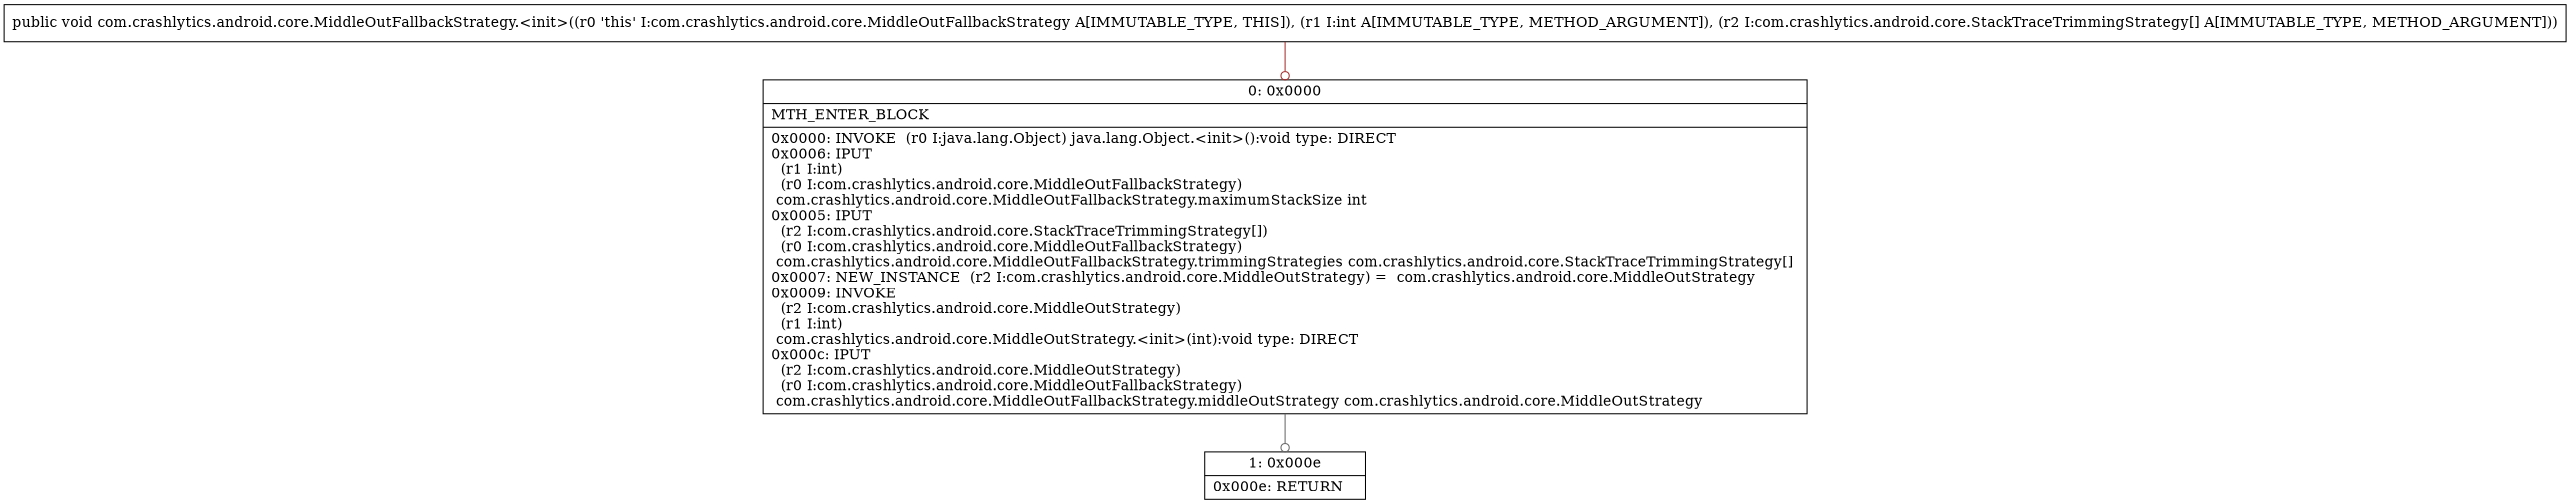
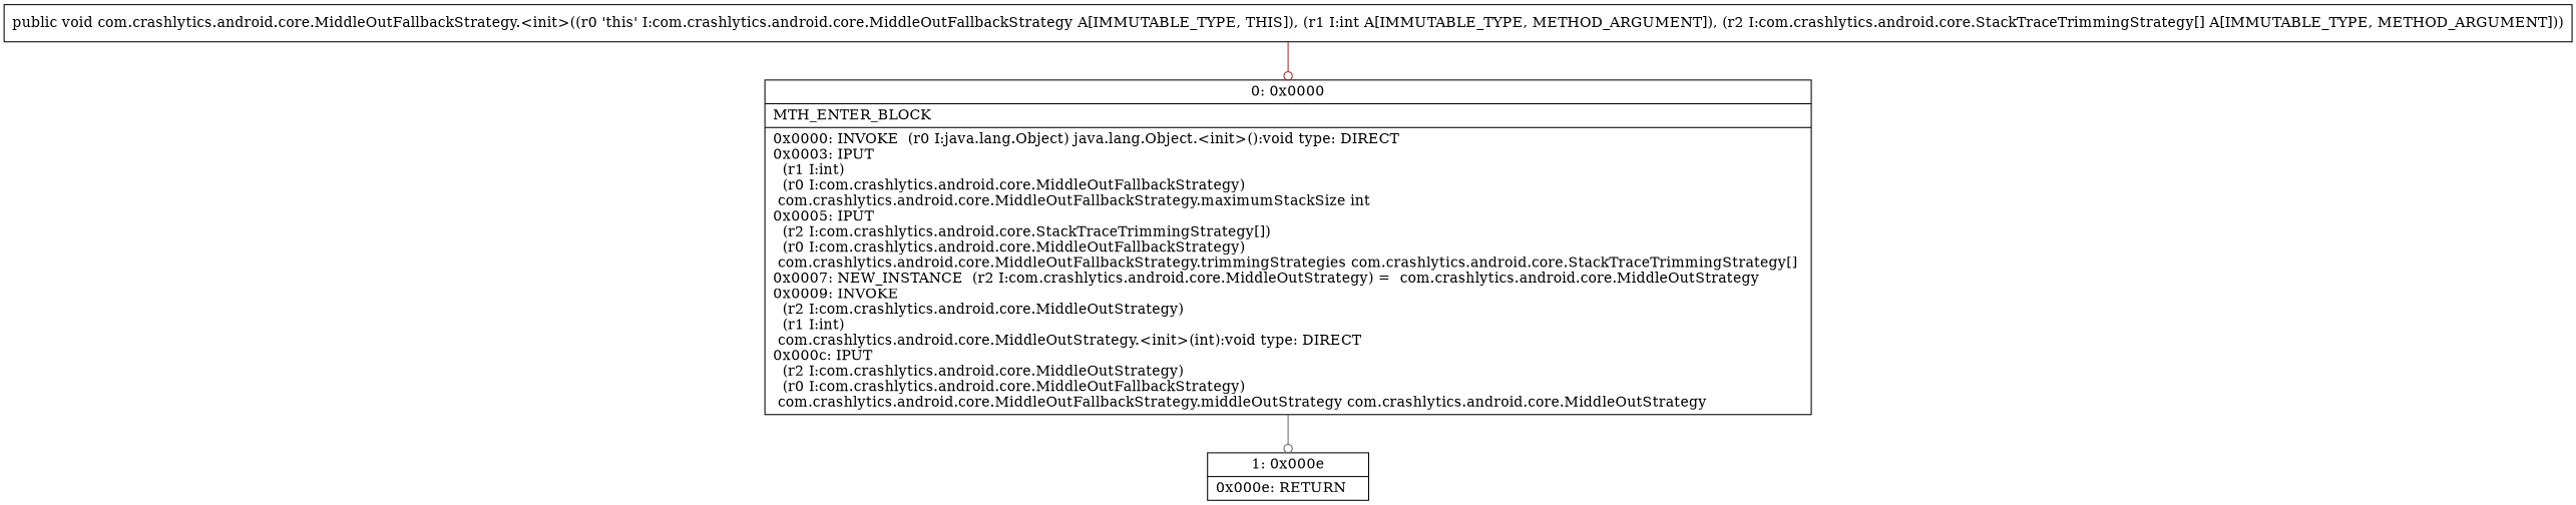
  digraph {
    node [shape=record]
    edge [style=solid arrowhead=odot]
-   n1 [label="{0\:\ 0x0000|MTH_ENTER_BLOCK\l|0x0000: INVOKE  (r0 I:java.lang.Object) java.lang.Object.\<init\>():void type: DIRECT \l0x0006: IPUT  \l  (r1 I:int)\l  (r0 I:com.crashlytics.android.core.MiddleOutFallbackStrategy)\l com.crashlytics.android.core.MiddleOutFallbackStrategy.maximumStackSize int \l0x0005: IPUT  \l  (r2 I:com.crashlytics.android.core.StackTraceTrimmingStrategy[])\l  (r0 I:com.crashlytics.android.core.MiddleOutFallbackStrategy)\l com.crashlytics.android.core.MiddleOutFallbackStrategy.trimmingStrategies com.crashlytics.android.core.StackTraceTrimmingStrategy[] \l0x0007: NEW_INSTANCE  (r2 I:com.crashlytics.android.core.MiddleOutStrategy) =  com.crashlytics.android.core.MiddleOutStrategy \l0x0009: INVOKE  \l  (r2 I:com.crashlytics.android.core.MiddleOutStrategy)\l  (r1 I:int)\l com.crashlytics.android.core.MiddleOutStrategy.\<init\>(int):void type: DIRECT \l0x000c: IPUT  \l  (r2 I:com.crashlytics.android.core.MiddleOutStrategy)\l  (r0 I:com.crashlytics.android.core.MiddleOutFallbackStrategy)\l com.crashlytics.android.core.MiddleOutFallbackStrategy.middleOutStrategy com.crashlytics.android.core.MiddleOutStrategy \l}"]
+   n1 [label="{0\:\ 0x0000|MTH_ENTER_BLOCK\l|0x0000: INVOKE  (r0 I:java.lang.Object) java.lang.Object.\<init\>():void type: DIRECT \l0x0003: IPUT  \l  (r1 I:int)\l  (r0 I:com.crashlytics.android.core.MiddleOutFallbackStrategy)\l com.crashlytics.android.core.MiddleOutFallbackStrategy.maximumStackSize int \l0x0005: IPUT  \l  (r2 I:com.crashlytics.android.core.StackTraceTrimmingStrategy[])\l  (r0 I:com.crashlytics.android.core.MiddleOutFallbackStrategy)\l com.crashlytics.android.core.MiddleOutFallbackStrategy.trimmingStrategies com.crashlytics.android.core.StackTraceTrimmingStrategy[] \l0x0007: NEW_INSTANCE  (r2 I:com.crashlytics.android.core.MiddleOutStrategy) =  com.crashlytics.android.core.MiddleOutStrategy \l0x0009: INVOKE  \l  (r2 I:com.crashlytics.android.core.MiddleOutStrategy)\l  (r1 I:int)\l com.crashlytics.android.core.MiddleOutStrategy.\<init\>(int):void type: DIRECT \l0x000c: IPUT  \l  (r2 I:com.crashlytics.android.core.MiddleOutStrategy)\l  (r0 I:com.crashlytics.android.core.MiddleOutFallbackStrategy)\l com.crashlytics.android.core.MiddleOutFallbackStrategy.middleOutStrategy com.crashlytics.android.core.MiddleOutStrategy \l}"]
    n2 [label="{1\:\ 0x000e|0x000e: RETURN   \l}"]
    n3 [label="{public void com.crashlytics.android.core.MiddleOutFallbackStrategy.\<init\>((r0 'this' I:com.crashlytics.android.core.MiddleOutFallbackStrategy A[IMMUTABLE_TYPE, THIS]), (r1 I:int A[IMMUTABLE_TYPE, METHOD_ARGUMENT]), (r2 I:com.crashlytics.android.core.StackTraceTrimmingStrategy[] A[IMMUTABLE_TYPE, METHOD_ARGUMENT])) }"]
    n1 -> n2 [color=gray40]
    n3 -> n1 [color=brown]
  }
